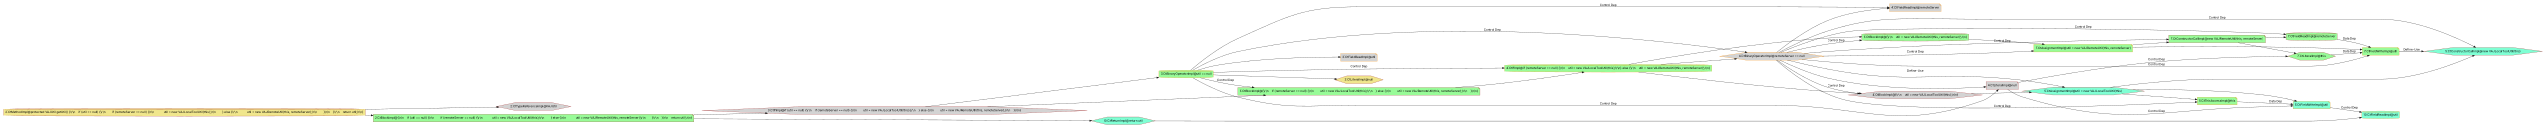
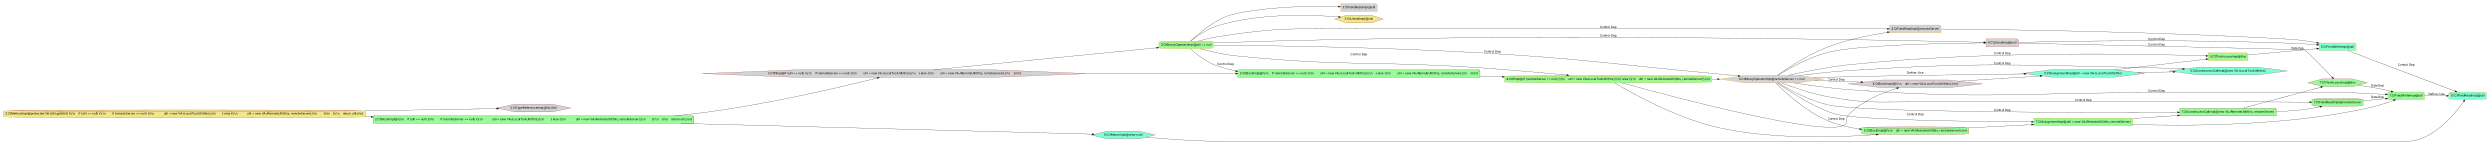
  digraph {
    fontname=Inter
    rankdir=LR
    node [color=brown fillcolor=palegreen fontname=Inter shape=note style=filled]
    edge [fontname=Inter]
    n1 [fillcolor=lightgrey label="2:CtTypeReferenceImpl@VAJUtil" shape=hexagon]
    n2 [color=darkorange fillcolor=lightgrey label="3:CtFieldReadImpl@util"]
    n3 [fillcolor=khaki label="3:CtLiteralImpl@null" shape=hexagon]
    n4 [color=darkorange label="3:CtBinaryOperatorImpl@util == null" shape=cylinder]
    n5 [color=darkorange fillcolor=lightgrey label="4:CtFieldReadImpl@remoteServer"]
    n6 [fillcolor=lightgrey label="4:CtLiteralImpl@null"]
    n7 [color=darkorange fillcolor=lightgrey label="4:CtBinaryOperatorImpl@remoteServer == null" shape=hexagon]
    n8 [color=darkorange label="4:CtIfImpl@if (remoteServer == null) {\\r\\n    util = new VAJLocalToolUtil(this);\\r\\n} else {\\r\\n    util = new VAJRemoteUtil(this, remoteServer);\\r\\n}" shape=cylinder]
    n9 [label="3:CtBlockImpl@{\\r\\n    if (remoteServer == null) {\\r\\n        util = new VAJLocalToolUtil(this);\\r\\n    } else {\\r\\n        util = new VAJRemoteUtil(this, remoteServer);\\r\\n    }\\r\\n}"]
    n10 [color=darkorange fillcolor=aquamarine label="5:CtFieldWriteImpl@util"]
-   n11 [label="7:CtLiteralImpl@this" shape=hexagon]
+   n11 [label="7:CtThisAccessImpl@this" shape=hexagon]
    n12 [color=darkorange label="5:CtThisAccessImpl@this"]
    n13 [fillcolor=aquamarine label="5:CtConstructorCallImpl@new VAJLocalToolUtil(this)" shape=hexagon]
    n14 [fillcolor=aquamarine label="5:CtAssignmentImpl@util = new VAJLocalToolUtil(this)" shape=hexagon]
    n15 [fillcolor=lightgrey label="4:CtBlockImpl@{\\r\\n    util = new VAJLocalToolUtil(this);\\r\\n}" shape=hexagon]
    n16 [color=darkorange label="7:CtFieldWriteImpl@util"]
    n17 [label="7:CtFieldReadImpl@remoteServer" shape=cylinder]
    n18 [label="7:CtConstructorCallImpl@new VAJRemoteUtil(this, remoteServer)"]
    n19 [color=darkorange label="7:CtAssignmentImpl@util = new VAJRemoteUtil(this, remoteServer)"]
    n20 [label="6:CtBlockImpl@{\\r\\n    util = new VAJRemoteUtil(this, remoteServer);\\r\\n}" shape=cylinder]
    n21 [color=darkorange fillcolor=aquamarine label="10:CtFieldReadImpl@util" shape=cylinder]
    n22 [fillcolor=lightgrey label="3:CtIfImpl@if (util == null) {\\r\\n    if (remoteServer == null) {\\r\\n        util = new VAJLocalToolUtil(this);\\r\\n    } else {\\r\\n        util = new VAJRemoteUtil(this, remoteServer);\\r\\n    }\\r\\n}" shape=hexagon]
    n23 [fillcolor=aquamarine label="10:CtReturnImpl@return util" shape=hexagon]
    n24 [label="2:CtBlockImpl@{\\r\\n    if (util == null) {\\r\\n        if (remoteServer == null) {\\r\\n            util = new VAJLocalToolUtil(this);\\r\\n        } else {\\r\\n            util = new VAJRemoteUtil(this, remoteServer);\\r\\n        }\\r\\n    }\\r\\n    return util;\\r\\n}"]
    n25 [fillcolor=khaki label="2:CtMethodImpl@protected VAJUtil getUtil() {\\r\\n    if (util == null) {\\r\\n        if (remoteServer == null) {\\r\\n            util = new VAJLocalToolUtil(this);\\r\\n        } else {\\r\\n            util = new VAJRemoteUtil(this, remoteServer);\\r\\n        }\\r\\n    }\\r\\n    return util;\\r\\n}" shape=cylinder]
    n4 -> n2
    n4 -> n3
    n4 -> n5 [label="Control Dep"]
    n4 -> n6 [label="Control Dep"]
    n4 -> n7 [label="Control Dep"]
    n4 -> n8 [label="Control Dep"]
    n4 -> n9 [label="Control Dep"]
    n6 -> n10 [label="Control Dep"]
    n6 -> n11 [label="Control Dep"]
    n7 -> n5
    n7 -> n6
    n7 -> n12 [label="Control Dep"]
    n7 -> n13 [label="Control Dep"]
    n7 -> n14 [label="Define-Use"]
    n7 -> n15 [label="Control Dep"]
    n7 -> n16 [label="Control Dep"]
    n7 -> n17 [label="Control Dep"]
    n7 -> n18 [label="Control Dep"]
    n7 -> n19 [label="Control Dep"]
    n7 -> n20 [label="Control Dep"]
    n8 -> n7
    n8 -> n15
    n8 -> n20
    n9 -> n8
    n10 -> n21 [label="Control Dep"]
    n11 -> n16 [label="Data Dep"]
    n12 -> n10 [label="Data Dep"]
-   n14 -> n10
+   n5 -> n10
    n14 -> n12
    n14 -> n13
    n15 -> n14
-   n16 -> n13 [label="Define-Use"]
+   n16 -> n21 [label="Define-Use"]
    n17 -> n16 [label="Data Dep"]
    n18 -> n11
    n18 -> n17
    n19 -> n16
    n19 -> n18
    n20 -> n19
    n22 -> n4
    n22 -> n9
    n23 -> n21
    n24 -> n22
    n24 -> n23
    n25 -> n1
    n25 -> n24
  }
